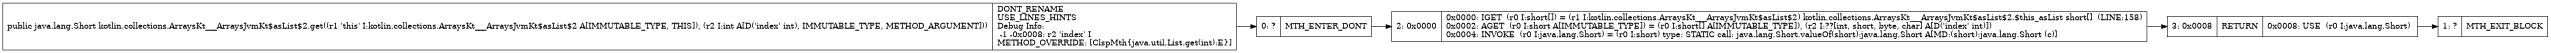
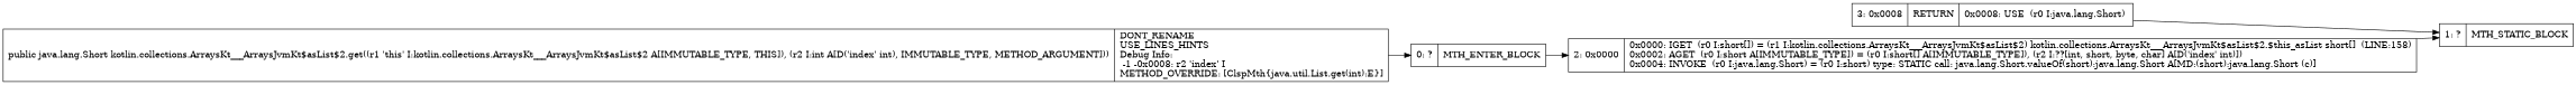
  digraph {
    rankdir=LR
    node [shape=record]
-   n1 [label="{0\:\ ?|MTH_ENTER_DONT\l}"]
+   n1 [label="{0\:\ ?|MTH_ENTER_BLOCK\l}"]
    n2 [label="{2\:\ 0x0000|0x0000: IGET  (r0 I:short[]) = (r1 I:kotlin.collections.ArraysKt___ArraysJvmKt$asList$2) kotlin.collections.ArraysKt___ArraysJvmKt$asList$2.$this_asList short[]  (LINE:158)\l0x0002: AGET  (r0 I:short A[IMMUTABLE_TYPE]) = (r0 I:short[] A[IMMUTABLE_TYPE]), (r2 I:??[int, short, byte, char] A[D('index' int)]) \l0x0004: INVOKE  (r0 I:java.lang.Short) = (r0 I:short) type: STATIC call: java.lang.Short.valueOf(short):java.lang.Short A[MD:(short):java.lang.Short (c)]\l}"]
    n3 [label="{3\:\ 0x0008|RETURN\l|0x0008: USE  (r0 I:java.lang.Short) \l}"]
-   n4 [label="{1\:\ ?|MTH_EXIT_BLOCK\l}"]
+   n4 [label="{1\:\ ?|MTH_STATIC_BLOCK\l}"]
    n5 [label="{public java.lang.Short kotlin.collections.ArraysKt___ArraysJvmKt$asList$2.get((r1 'this' I:kotlin.collections.ArraysKt___ArraysJvmKt$asList$2 A[IMMUTABLE_TYPE, THIS]), (r2 I:int A[D('index' int), IMMUTABLE_TYPE, METHOD_ARGUMENT]))  | DONT_RENAME\lUSE_LINES_HINTS\lDebug Info:\l  \-1 \-0x0008: r2 'index' I\lMETHOD_OVERRIDE: [ClspMth\{java.util.List.get(int):E\}]\l}"]
    n1 -> n2
-   n2 -> n3
+   n2 -> n4
    n3 -> n4
    n5 -> n1
  }
